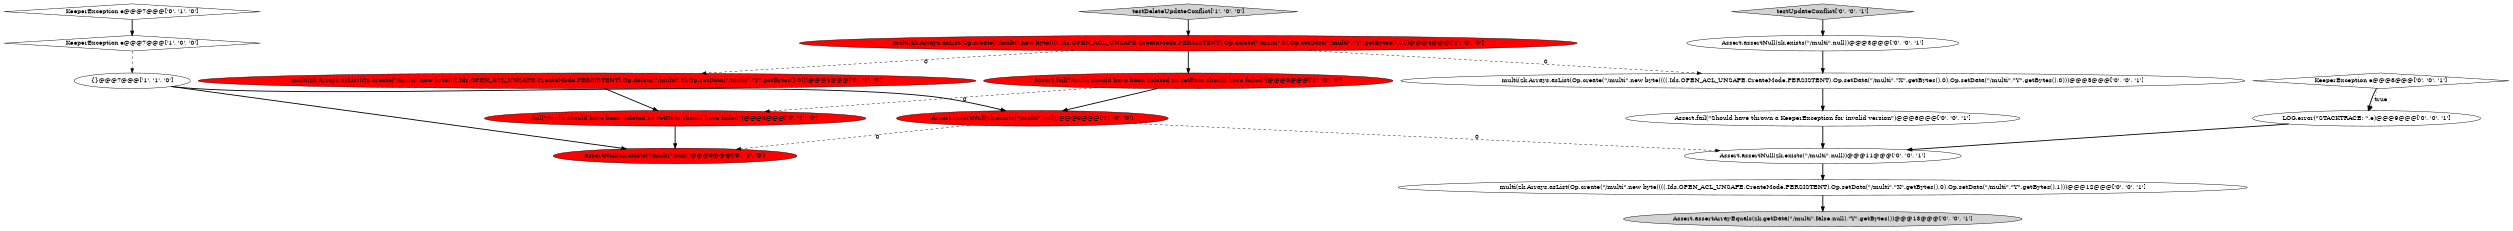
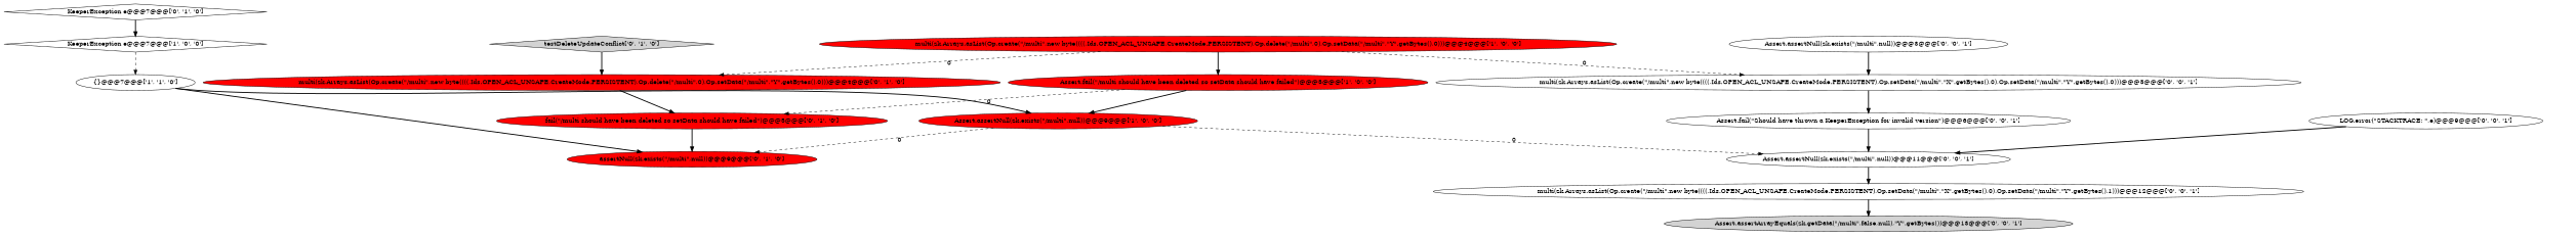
  digraph {
    node [fillcolor=white shape=ellipse style=filled]
    edge [style=bold]
    n1 [fillcolor=red label="Assert.assertNull(zk.exists(\"/multi\",null))@@@9@@@['1', '0', '0']"]
    n2 [label="Assert.assertNull(zk.exists(\"/multi\",null))@@@11@@@['0', '0', '1']"]
    n3 [fillcolor=red label="assertNull(zk.exists(\"/multi\",null))@@@9@@@['0', '1', '0']"]
    n4 [label="multi(zk,Arrays.asList(Op.create(\"/multi\",new byte((((,Ids.OPEN_ACL_UNSAFE,CreateMode.PERSISTENT),Op.setData(\"/multi\",\"X\".getBytes(),0),Op.setData(\"/multi\",\"Y\".getBytes(),1)))@@@12@@@['0', '0', '1']"]
+   n5 [fillcolor=lightgray label="testDeleteUpdateConflict['0', '1', '0']" shape=diamond]
    n6 [fillcolor=red label="multi(zk,Arrays.asList(Op.create(\"/multi\",new byte((((,Ids.OPEN_ACL_UNSAFE,CreateMode.PERSISTENT),Op.delete(\"/multi\",0),Op.setData(\"/multi\",\"Y\".getBytes(),0)))@@@4@@@['0', '1', '0']"]
    n7 [fillcolor=red label="fail(\"/multi should have been deleted so setData should have failed\")@@@5@@@['0', '1', '0']"]
    n8 [fillcolor=lightgray label="Assert.assertArrayEquals(zk.getData(\"/multi\",false,null),\"Y\".getBytes())@@@13@@@['0', '0', '1']"]
-   n9 [label="KeeperException e@@@8@@@['0', '0', '1']" shape=diamond]
    n10 [label="LOG.error(\"STACKTRACE: \",e)@@@9@@@['0', '0', '1']"]
    n11 [label="KeeperException e@@@7@@@['0', '1', '0']" shape=diamond]
    n12 [label="KeeperException e@@@7@@@['1', '0', '0']" shape=diamond]
    n13 [label="{}@@@7@@@['1', '1', '0']"]
    n14 [fillcolor=red label="multi(zk,Arrays.asList(Op.create(\"/multi\",new byte((((,Ids.OPEN_ACL_UNSAFE,CreateMode.PERSISTENT),Op.delete(\"/multi\",0),Op.setData(\"/multi\",\"Y\".getBytes(),0)))@@@4@@@['1', '0', '0']"]
    n15 [fillcolor=red label="Assert.fail(\"/multi should have been deleted so setData should have failed\")@@@5@@@['1', '0', '0']"]
    n16 [label="multi(zk,Arrays.asList(Op.create(\"/multi\",new byte((((,Ids.OPEN_ACL_UNSAFE,CreateMode.PERSISTENT),Op.setData(\"/multi\",\"X\".getBytes(),0),Op.setData(\"/multi\",\"Y\".getBytes(),0)))@@@5@@@['0', '0', '1']"]
    n17 [label="Assert.fail(\"Should have thrown a KeeperException for invalid version\")@@@6@@@['0', '0', '1']"]
-   n18 [fillcolor=lightgray label="testDeleteUpdateConflict['1', '0', '0']" shape=diamond]
    n19 [label="Assert.assertNull(zk.exists(\"/multi\",null))@@@3@@@['0', '0', '1']"]
-   n20 [fillcolor=lightgray label="testUpdateConflict['0', '0', '1']" shape=diamond]
    n1 -> n2 [label=0 style=dashed]
    n1 -> n3 [label=0 style=dashed]
    n2 -> n4
    n4 -> n8
+   n5 -> n6
    n6 -> n7
    n7 -> n3
-   n9 -> n10 [label=true style=dotted]
-   n9 -> n10
    n10 -> n2
    n11 -> n12
    n12 -> n13 [style=dashed]
    n13 -> n1
    n13 -> n3
    n14 -> n6 [label=0 style=dashed]
    n14 -> n15
    n14 -> n16 [label=0 style=dashed]
    n15 -> n1
    n15 -> n7 [label=0 style=dashed]
    n16 -> n17
    n17 -> n2
-   n18 -> n14
    n19 -> n16
-   n20 -> n19
  }
